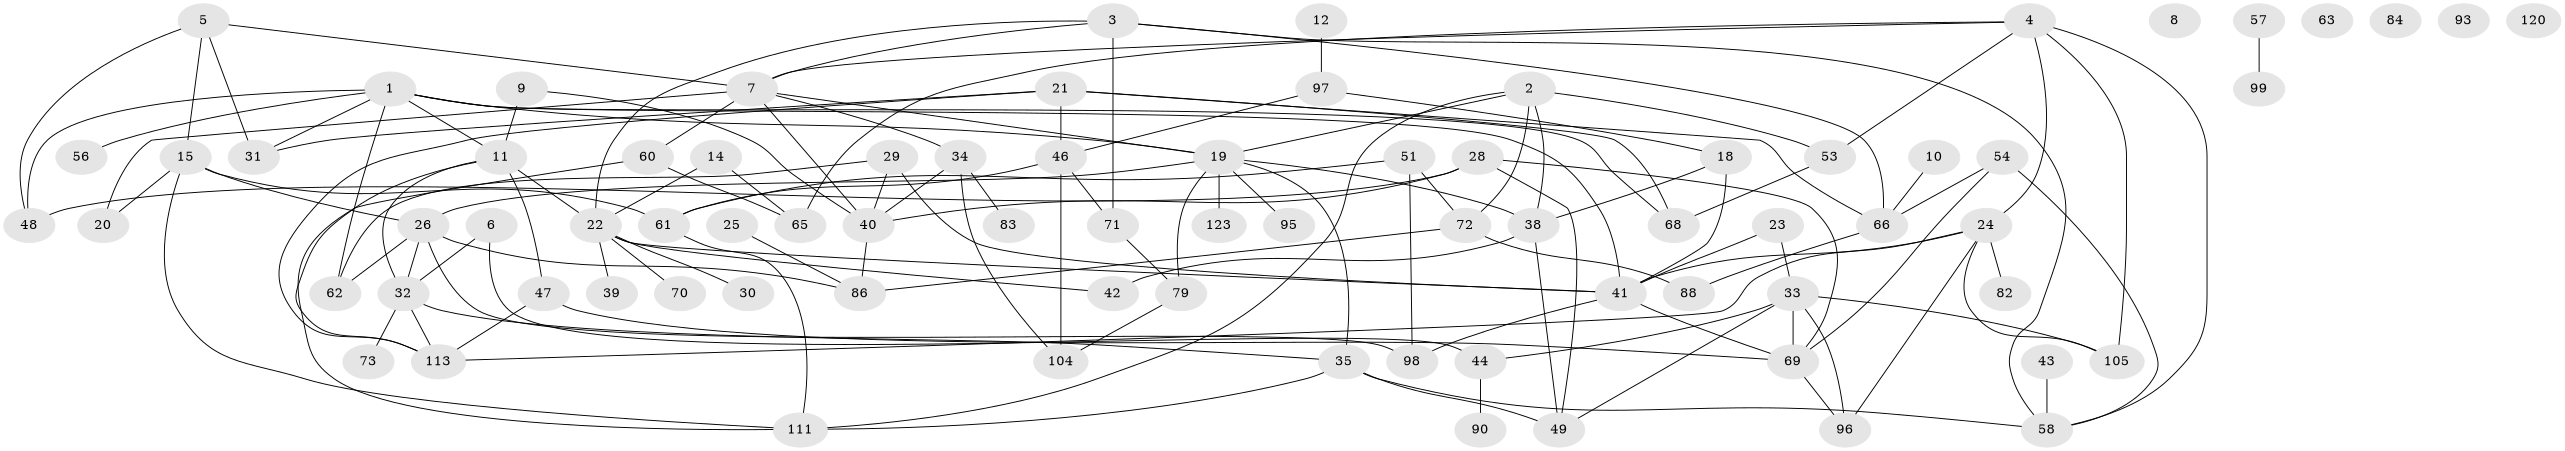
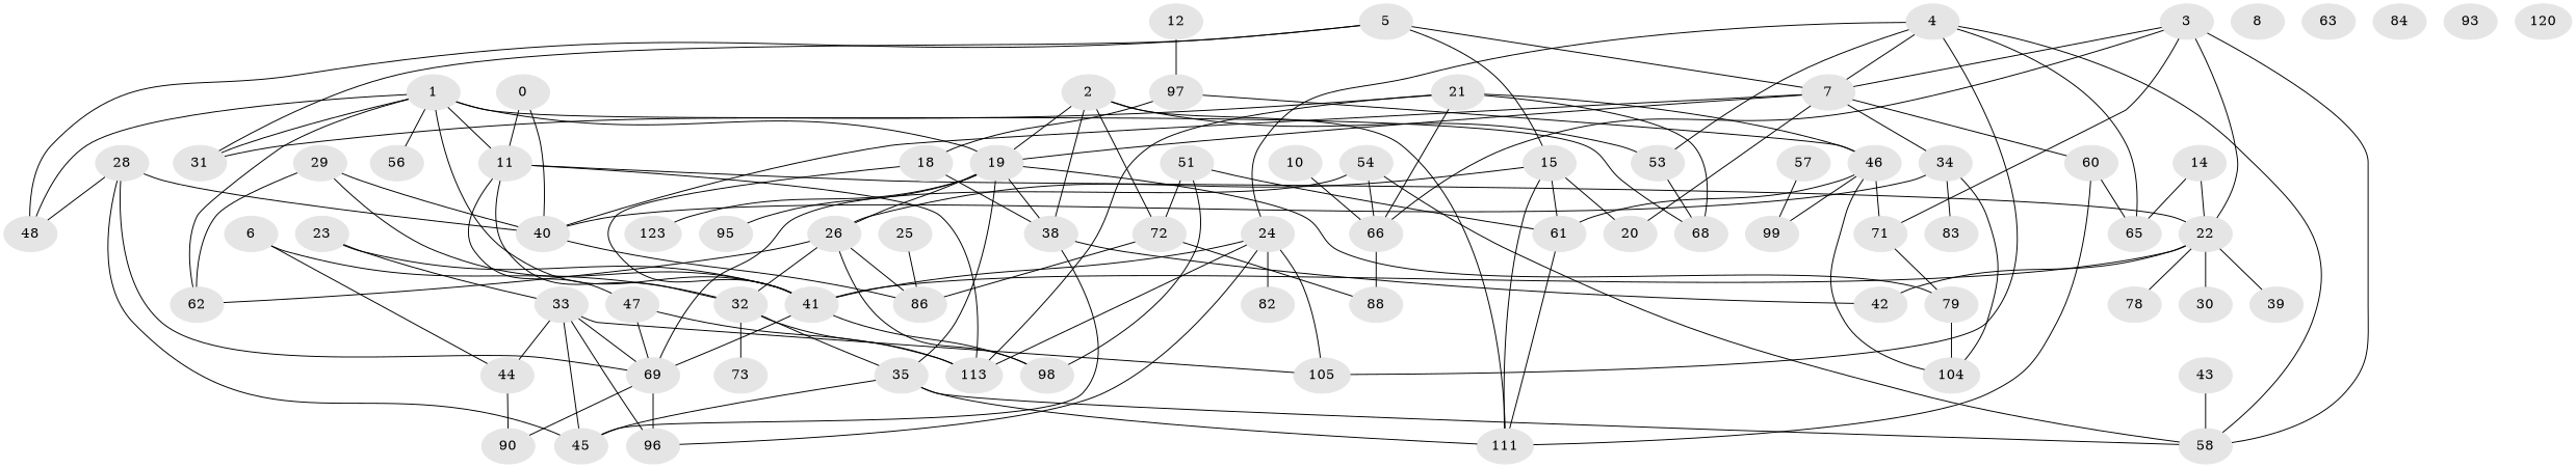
  graph {
    node [color=gray90 style=filled]
    1 [super="+16"]
    11 [super="+117"]
    19 [super="+110"]
    31
    41 [super="+109"]
    48
    56
    62 [super="+64"]
    68 [super="+94"]
    22 [super="+122"]
    32 [super="+116"]
    47
    113 [super="+125"]
    38 [super="+67"]
    26 [super="+118"]
    35 [super="+36"]
    79 [super="+97"]
    95
    123
    98 [super="+108"]
    69 [super="+106"]
    2 [super="+89"]
    53
    72 [super="+91"]
    111 [super="+115"]
    42
-   49
+   49 [label=45]
    86 [super="+114"]
    88 [super="+100"]
    3 [super="+85"]
    7 [super="+52"]
    58 [super="+107"]
    66 [super="+92"]
    71 [super="+81"]
    20 [super="+59"]
    34 [super="+45"]
    40 [super="+55"]
    60 [super="+76"]
    30
    39
-   70
+   70 [label=78]
    4 [super="+37"]
    24 [super="+27"]
    65
    105
    82
    96 [super="+119"]
    5 [super="+13"]
    15 [super="+75"]
    61 [super="+121"]
    73
    6
    44 [super="+87"]
    90
    83
    104
    51
    8 [super="+78"]
-   9 [super="+80"]
+   9 [super="+80" label=0]
    10
    n61 [label=97 super="+103"]
    18 [super="+124"]
    46 [super="+101"]
    12
    14
    99
    21 [super="+50"]
    33 [super="+112"]
    23
    25
    28 [super="+102"]
    29 [super="+77"]
    43
    54
    57
    63
    84
    93
    120
    1 -- 11
    1 -- 19
    1 -- 31
    1 -- 41
    1 -- 48
    1 -- 56
    1 -- 62
    1 -- 68
    11 -- 22
    11 -- 32
    11 -- 47
    11 -- 113
    19 -- 38
    19 -- 26
    19 -- 35
    19 -- 79
    19 -- 95
    19 -- 123
    41 -- 98
    41 -- 69
    22 -- 41
    22 -- 42
    22 -- 30
    22 -- 39
    22 -- 70
    32 -- 113
    32 -- 35
    32 -- 73
    47 -- 113
    47 -- 69
    38 -- 42
    38 -- 49
    26 -- 62
    26 -- 32
    26 -- 98
    26 -- 86
    35 -- 111
    35 -- 49
    35 -- 58
    79 -- 104
    69 -- 96
+   69 -- 90
    2 -- 19
    2 -- 38
    2 -- 53
    2 -- 72
    2 -- 111
    53 -- 68
    72 -- 86
    72 -- 88
    3 -- 22
    3 -- 7
    3 -- 58
    3 -- 66
    3 -- 71
    7 -- 19
    7 -- 20
    7 -- 34
    7 -- 40
    7 -- 60
    66 -- 88
    71 -- 79
    34 -- 40
    34 -- 83
    34 -- 104
    40 -- 86
    60 -- 111
    60 -- 65
    4 -- 53
    4 -- 7
    4 -- 58
    4 -- 24
    4 -- 65
    4 -- 105
    24 -- 41
    24 -- 113
    24 -- 105
    24 -- 82
    24 -- 96
    5 -- 31
    5 -- 48
    5 -- 7
    5 -- 15
    15 -- 26
    15 -- 111
    15 -- 20
    15 -- 61
    61 -- 111
    6 -- 32
    6 -- 44
    44 -- 90
    51 -- 98
    51 -- 72
    51 -- 61
    9 -- 11
    9 -- 40
    10 -- 66
    n61 -- 18
    n61 -- 46
    18 -- 41
    18 -- 38
    46 -- 71
    46 -- 61
    46 -- 104
+   46 -- 99
    12 -- n61
    14 -- 22
    14 -- 65
    21 -- 31
    21 -- 68
    21 -- 113
    21 -- 66
    21 -- 46
    33 -- 69
    33 -- 49
    33 -- 105
    33 -- 96
    33 -- 44
    23 -- 41
    23 -- 33
    25 -- 86
    28 -- 48
    28 -- 69
    28 -- 49
    28 -- 40
    29 -- 41
    29 -- 62 [weight=2]
    29 -- 40
    43 -- 58
    54 -- 69
    54 -- 58
    54 -- 66
    57 -- 99
  }
